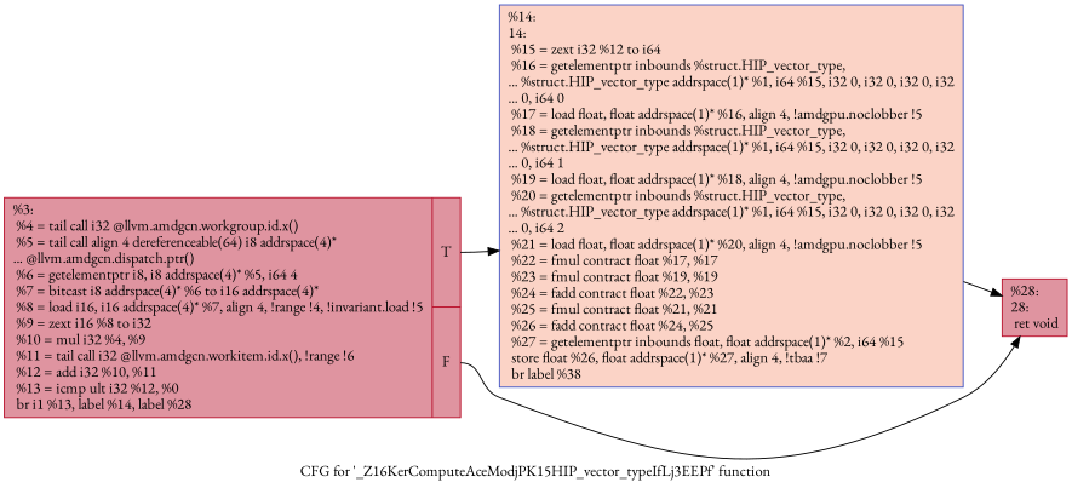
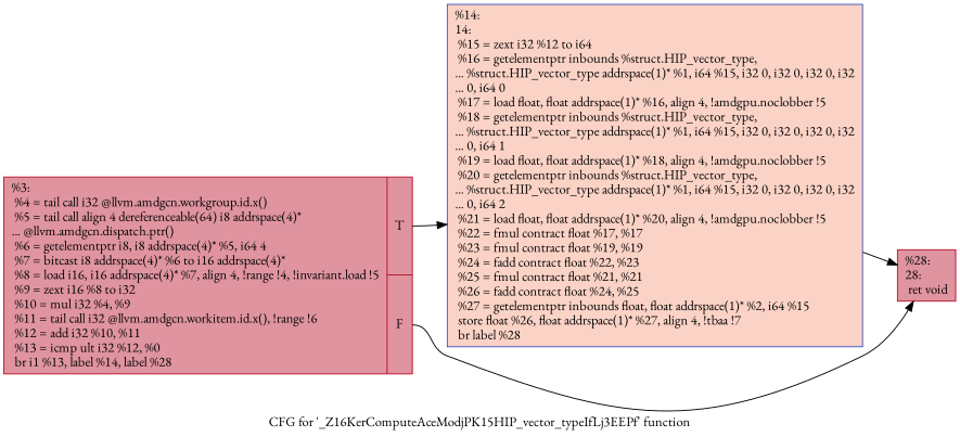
  digraph {
    label="CFG for '_Z16KerComputeAceModjPK15HIP_vector_typeIfLj3EEPf' function"
    rankdir=LR
    fontname="EB Garamond"
    node [color="#b70d28ff" fillcolor="#b70d2870" shape=record style=filled fontname="EB Garamond"]
    edge [fontname="EB Garamond"]
    n1 [label="{%3:\l  %4 = tail call i32 @llvm.amdgcn.workgroup.id.x()\l  %5 = tail call align 4 dereferenceable(64) i8 addrspace(4)*\l... @llvm.amdgcn.dispatch.ptr()\l  %6 = getelementptr i8, i8 addrspace(4)* %5, i64 4\l  %7 = bitcast i8 addrspace(4)* %6 to i16 addrspace(4)*\l  %8 = load i16, i16 addrspace(4)* %7, align 4, !range !4, !invariant.load !5\l  %9 = zext i16 %8 to i32\l  %10 = mul i32 %4, %9\l  %11 = tail call i32 @llvm.amdgcn.workitem.id.x(), !range !6\l  %12 = add i32 %10, %11\l  %13 = icmp ult i32 %12, %0\l  br i1 %13, label %14, label %28\l|{<s0>T|<s1>F}}"]
-   n2 [color="#3d50c3ff" fillcolor="#f59c7d70" label="{%14:\l14:                                               \l  %15 = zext i32 %12 to i64\l  %16 = getelementptr inbounds %struct.HIP_vector_type,\l... %struct.HIP_vector_type addrspace(1)* %1, i64 %15, i32 0, i32 0, i32 0, i32\l... 0, i64 0\l  %17 = load float, float addrspace(1)* %16, align 4, !amdgpu.noclobber !5\l  %18 = getelementptr inbounds %struct.HIP_vector_type,\l... %struct.HIP_vector_type addrspace(1)* %1, i64 %15, i32 0, i32 0, i32 0, i32\l... 0, i64 1\l  %19 = load float, float addrspace(1)* %18, align 4, !amdgpu.noclobber !5\l  %20 = getelementptr inbounds %struct.HIP_vector_type,\l... %struct.HIP_vector_type addrspace(1)* %1, i64 %15, i32 0, i32 0, i32 0, i32\l... 0, i64 2\l  %21 = load float, float addrspace(1)* %20, align 4, !amdgpu.noclobber !5\l  %22 = fmul contract float %17, %17\l  %23 = fmul contract float %19, %19\l  %24 = fadd contract float %22, %23\l  %25 = fmul contract float %21, %21\l  %26 = fadd contract float %24, %25\l  %27 = getelementptr inbounds float, float addrspace(1)* %2, i64 %15\l  store float %26, float addrspace(1)* %27, align 4, !tbaa !7\l  br label %38\l}"]
+   n2 [color="#3d50c3ff" fillcolor="#f59c7d70" label="{%14:\l14:                                               \l  %15 = zext i32 %12 to i64\l  %16 = getelementptr inbounds %struct.HIP_vector_type,\l... %struct.HIP_vector_type addrspace(1)* %1, i64 %15, i32 0, i32 0, i32 0, i32\l... 0, i64 0\l  %17 = load float, float addrspace(1)* %16, align 4, !amdgpu.noclobber !5\l  %18 = getelementptr inbounds %struct.HIP_vector_type,\l... %struct.HIP_vector_type addrspace(1)* %1, i64 %15, i32 0, i32 0, i32 0, i32\l... 0, i64 1\l  %19 = load float, float addrspace(1)* %18, align 4, !amdgpu.noclobber !5\l  %20 = getelementptr inbounds %struct.HIP_vector_type,\l... %struct.HIP_vector_type addrspace(1)* %1, i64 %15, i32 0, i32 0, i32 0, i32\l... 0, i64 2\l  %21 = load float, float addrspace(1)* %20, align 4, !amdgpu.noclobber !5\l  %22 = fmul contract float %17, %17\l  %23 = fmul contract float %19, %19\l  %24 = fadd contract float %22, %23\l  %25 = fmul contract float %21, %21\l  %26 = fadd contract float %24, %25\l  %27 = getelementptr inbounds float, float addrspace(1)* %2, i64 %15\l  store float %26, float addrspace(1)* %27, align 4, !tbaa !7\l  br label %28\l}"]
    n3 [label="{%28:\l28:                                               \l  ret void\l}"]
    n1 -> n2 [tailport=s0]
    n1 -> n3 [tailport=s1]
    n2 -> n3
  }
